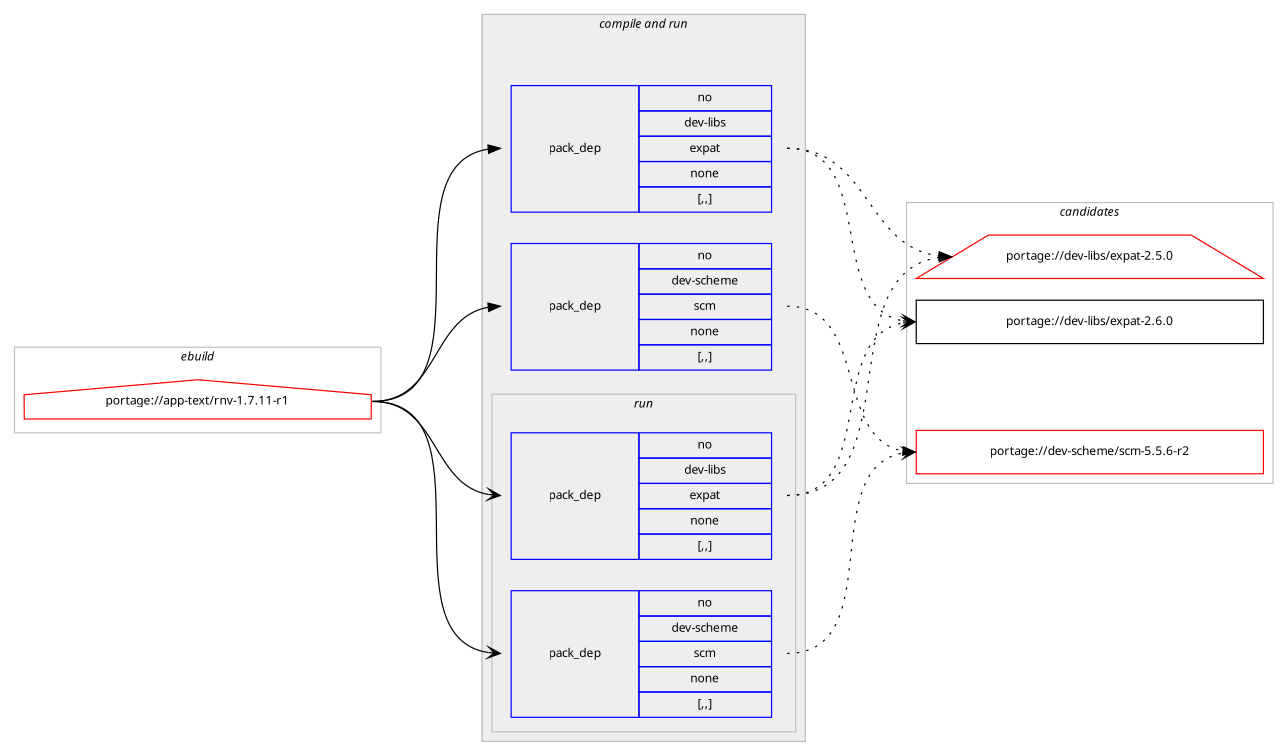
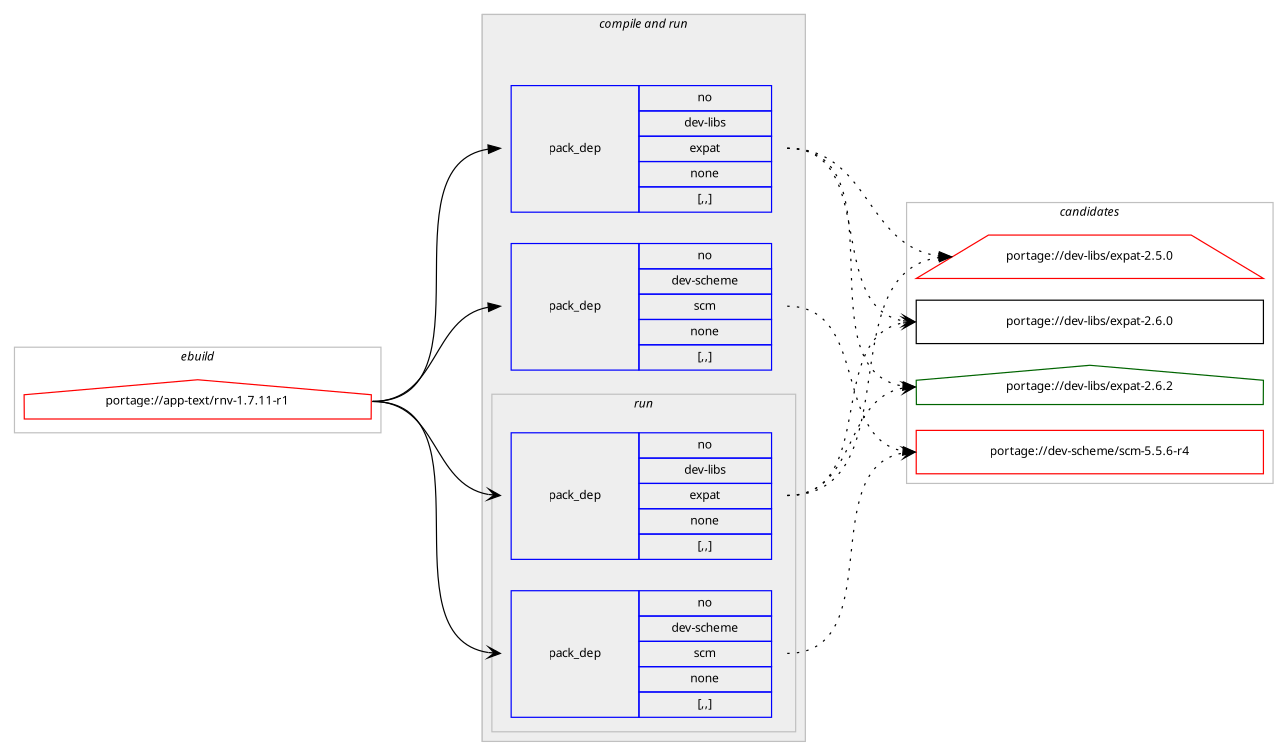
  digraph {
    compound=true
    concentrate=true
    fontname="Noto Sans"
    fontsize=10
    newrank=true
    rankdir=LR
    ranksep=1.5
    node [color=blue fontname="Noto Sans" fontsize=10 shape=none]
    edge [arrowhead=normal fontname="Noto Sans" headport=w style=dotted tailport=e weight=100]
    n1 [color=red label="portage://app-text/rnv-1.7.11-r1" shape=house width=4]
    n2 [label=<<TABLE BORDER="0" CELLBORDER="1" CELLSPACING="0" CELLPADDING="4" WIDTH="220"><TR><TD ROWSPAN="6" CELLPADDING="30">pack_dep</TD></TR><TR><TD WIDTH="110">no</TD></TR><TR><TD>dev-libs</TD></TR><TR><TD>expat</TD></TR><TR><TD>none</TD></TR><TR><TD>[,,]</TD></TR></TABLE>>]
    n3 [label=<<TABLE BORDER="0" CELLBORDER="1" CELLSPACING="0" CELLPADDING="4" WIDTH="220"><TR><TD ROWSPAN="6" CELLPADDING="30">pack_dep</TD></TR><TR><TD WIDTH="110">no</TD></TR><TR><TD>dev-scheme</TD></TR><TR><TD>scm</TD></TR><TR><TD>none</TD></TR><TR><TD>[,,]</TD></TR></TABLE>>]
    n4 [label=<<TABLE BORDER="0" CELLBORDER="1" CELLSPACING="0" CELLPADDING="4" WIDTH="220"><TR><TD ROWSPAN="6" CELLPADDING="30">pack_dep</TD></TR><TR><TD WIDTH="110">no</TD></TR><TR><TD>dev-libs</TD></TR><TR><TD>expat</TD></TR><TR><TD>none</TD></TR><TR><TD>[,,]</TD></TR></TABLE>>]
    n5 [label=<<TABLE BORDER="0" CELLBORDER="1" CELLSPACING="0" CELLPADDING="4" WIDTH="220"><TR><TD ROWSPAN="6" CELLPADDING="30">pack_dep</TD></TR><TR><TD WIDTH="110">no</TD></TR><TR><TD>dev-scheme</TD></TR><TR><TD>scm</TD></TR><TR><TD>none</TD></TR><TR><TD>[,,]</TD></TR></TABLE>>]
    n6 [color=red label="portage://dev-libs/expat-2.5.0" shape=trapezium width=4]
    n7 [color=black label="portage://dev-libs/expat-2.6.0" shape=box width=4]
-   n9 [color=red label="portage://dev-scheme/scm-5.5.6-r2" shape=box width=4]
+   n8 [color=darkgreen label="portage://dev-libs/expat-2.6.2" shape=house width=4]
+   n9 [color=red label="portage://dev-scheme/scm-5.5.6-r4" shape=box width=4]
    subgraph cluster_1 {
      color=gray
      label=<<i>ebuild</i>>
      rank=same
      n1
    }
    subgraph cluster_2 {
      color=gray
      label=<<i>dependencies</i>>
      subgraph cluster_3 {
        color=gray
        fillcolor="#eeeeee"
        label=<<i>compile</i>>
        style=filled
        subgraph sub_4 {
          color=gray
          fillcolor="#eeeeee"
          label=<<i>compile</i>>
          style=filled
          n2
        }
        subgraph sub_5 {
          color=gray
          fillcolor="#eeeeee"
          label=<<i>compile</i>>
          style=filled
          n3
        }
      }
      subgraph cluster_6 {
        color=gray
        fillcolor="#eeeeee"
        label=<<i>compile and run</i>>
        style=filled
      }
      subgraph cluster_7 {
        color=gray
        fillcolor="#eeeeee"
        label=<<i>run</i>>
        style=filled
        subgraph sub_8 {
          color=gray
          fillcolor="#eeeeee"
          label=<<i>run</i>>
          style=filled
          n4
        }
        subgraph sub_9 {
          color=gray
          fillcolor="#eeeeee"
          label=<<i>run</i>>
          style=filled
          n5
        }
      }
    }
    subgraph cluster_10 {
      color=gray
      label=<<i>candidates</i>>
      rank=same
      subgraph sub_11 {
        color=black
        label=<<i>candidates</i>>
        nodesep=1
        rank=same
        n6
        n7
+       n8
      }
      subgraph sub_12 {
        color=black
        label=<<i>candidates</i>>
        nodesep=1
        rank=same
        n9
      }
      subgraph sub_13 {
        color=black
        label=<<i>candidates</i>>
        nodesep=1
        rank=same
        n6
        n7
+       n8
      }
      subgraph sub_14 {
        color=black
        label=<<i>candidates</i>>
        nodesep=1
        rank=same
        n9
      }
    }
    n1 -> n2 [style=solid weight=20]
    n1 -> n3 [style=solid weight=20]
    n1 -> n4 [arrowhead=vee style=solid weight=20]
    n1 -> n5 [arrowhead=vee style=solid weight=20]
    n2 -> n6
    n2 -> n7 [arrowhead=vee]
+   n2 -> n8
    n3 -> n9
    n4 -> n6
    n4 -> n7 [arrowhead=vee]
+   n4 -> n8 [arrowhead=vee]
    n5 -> n9 [arrowhead=vee]
  }
